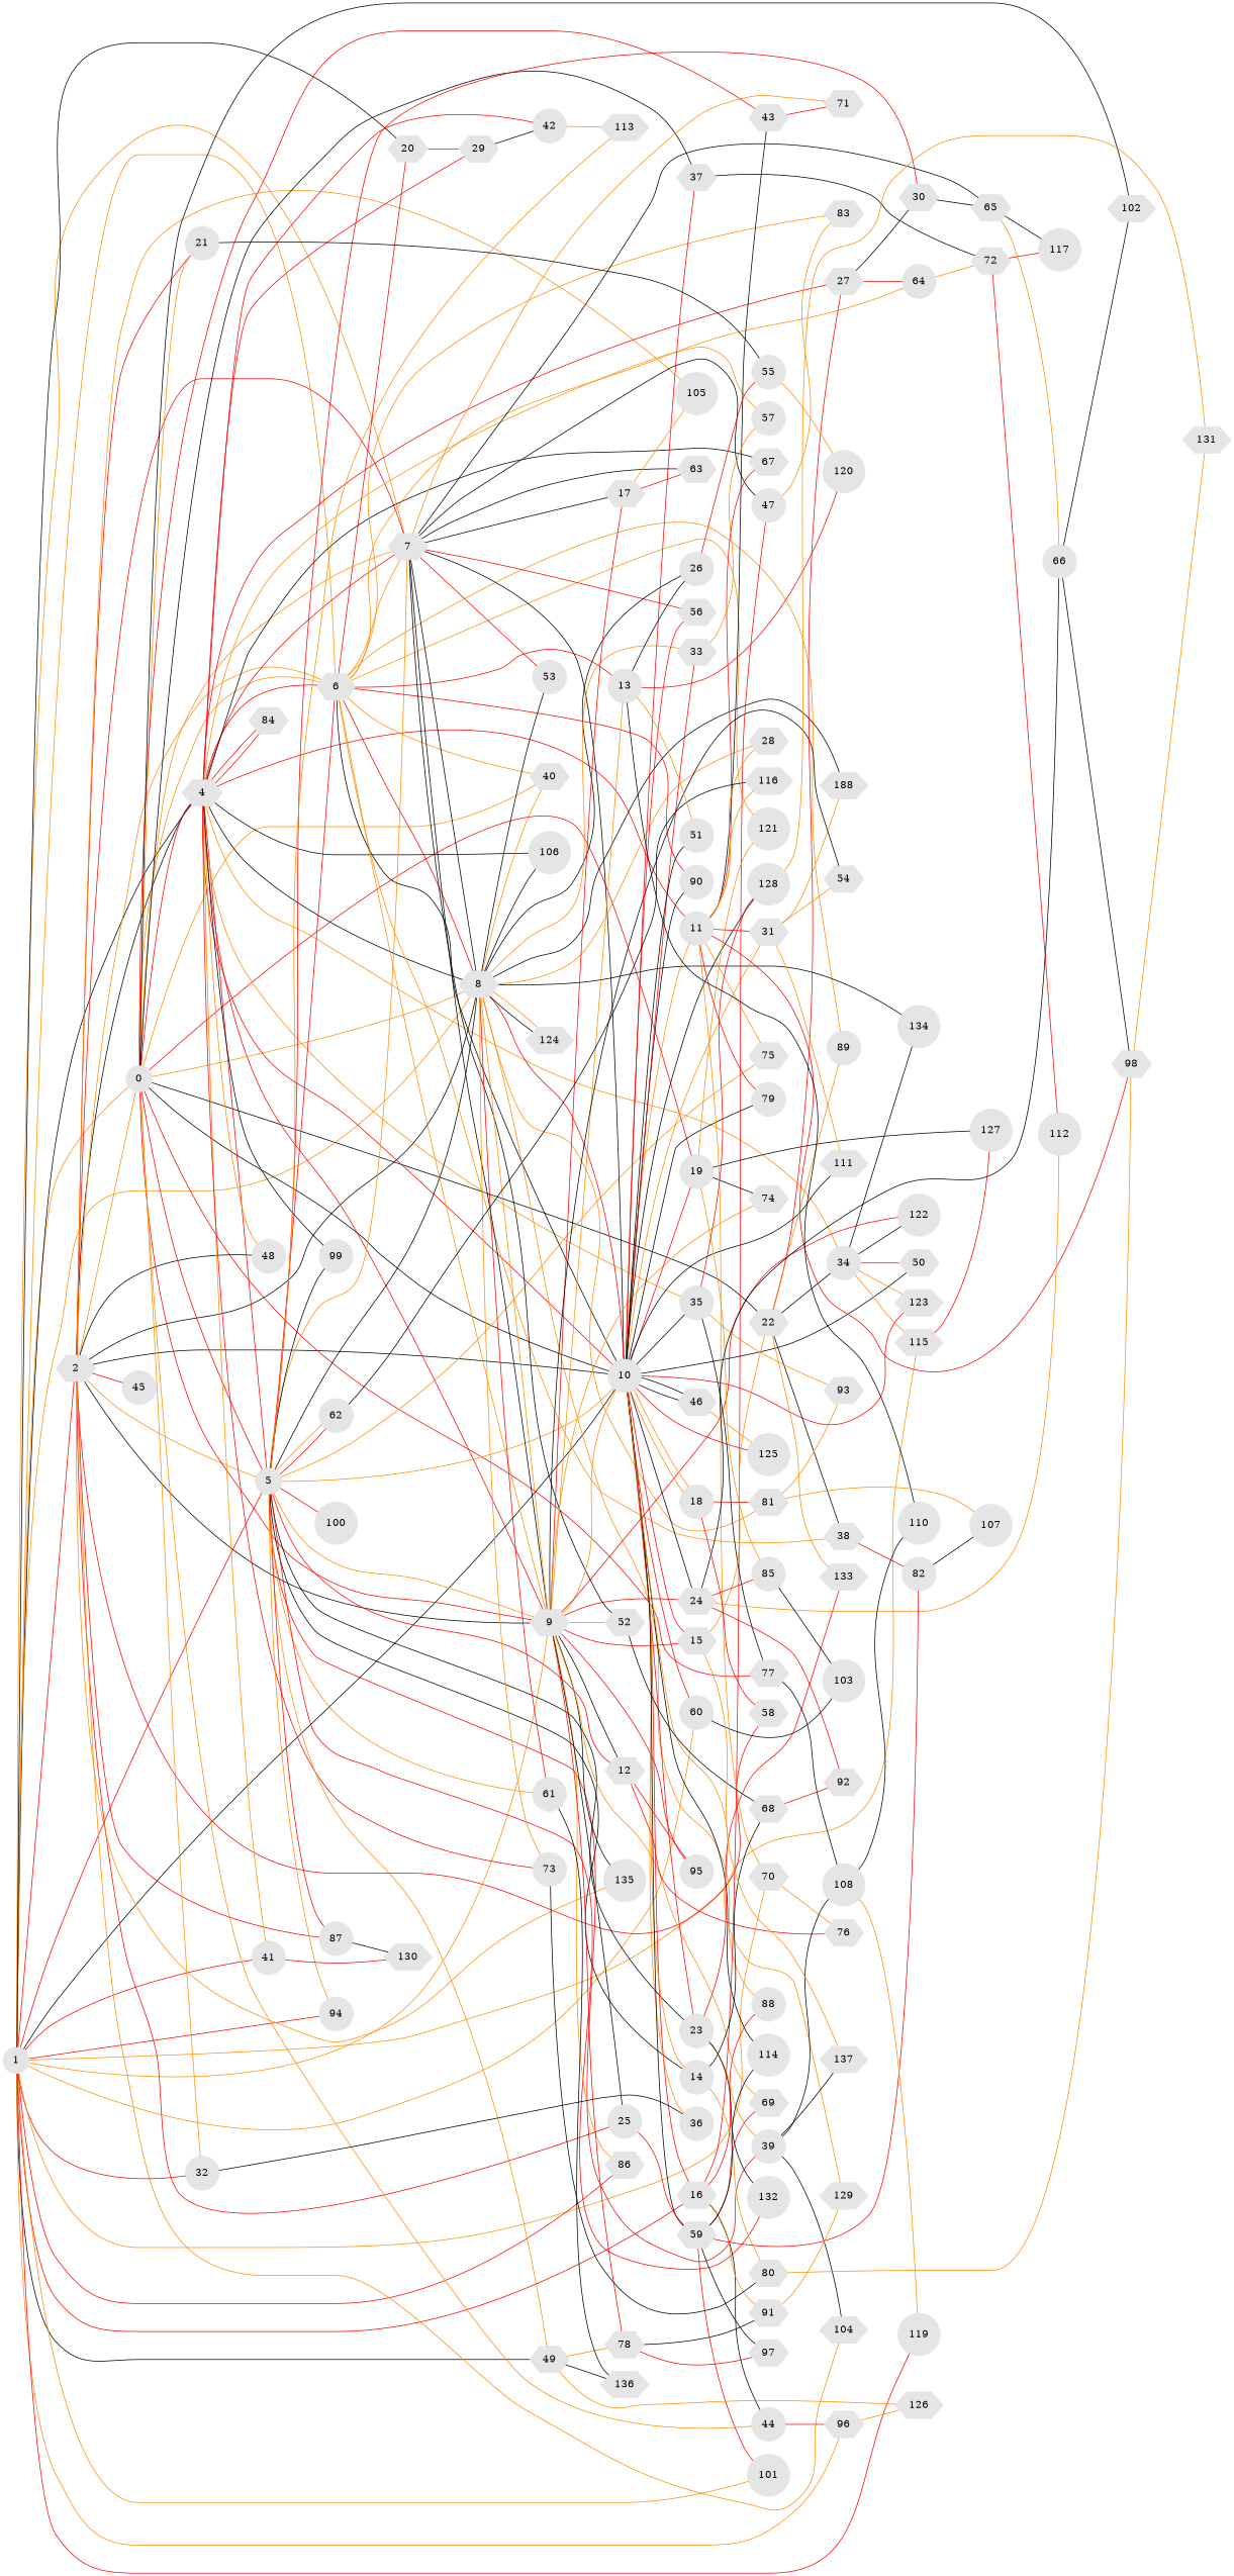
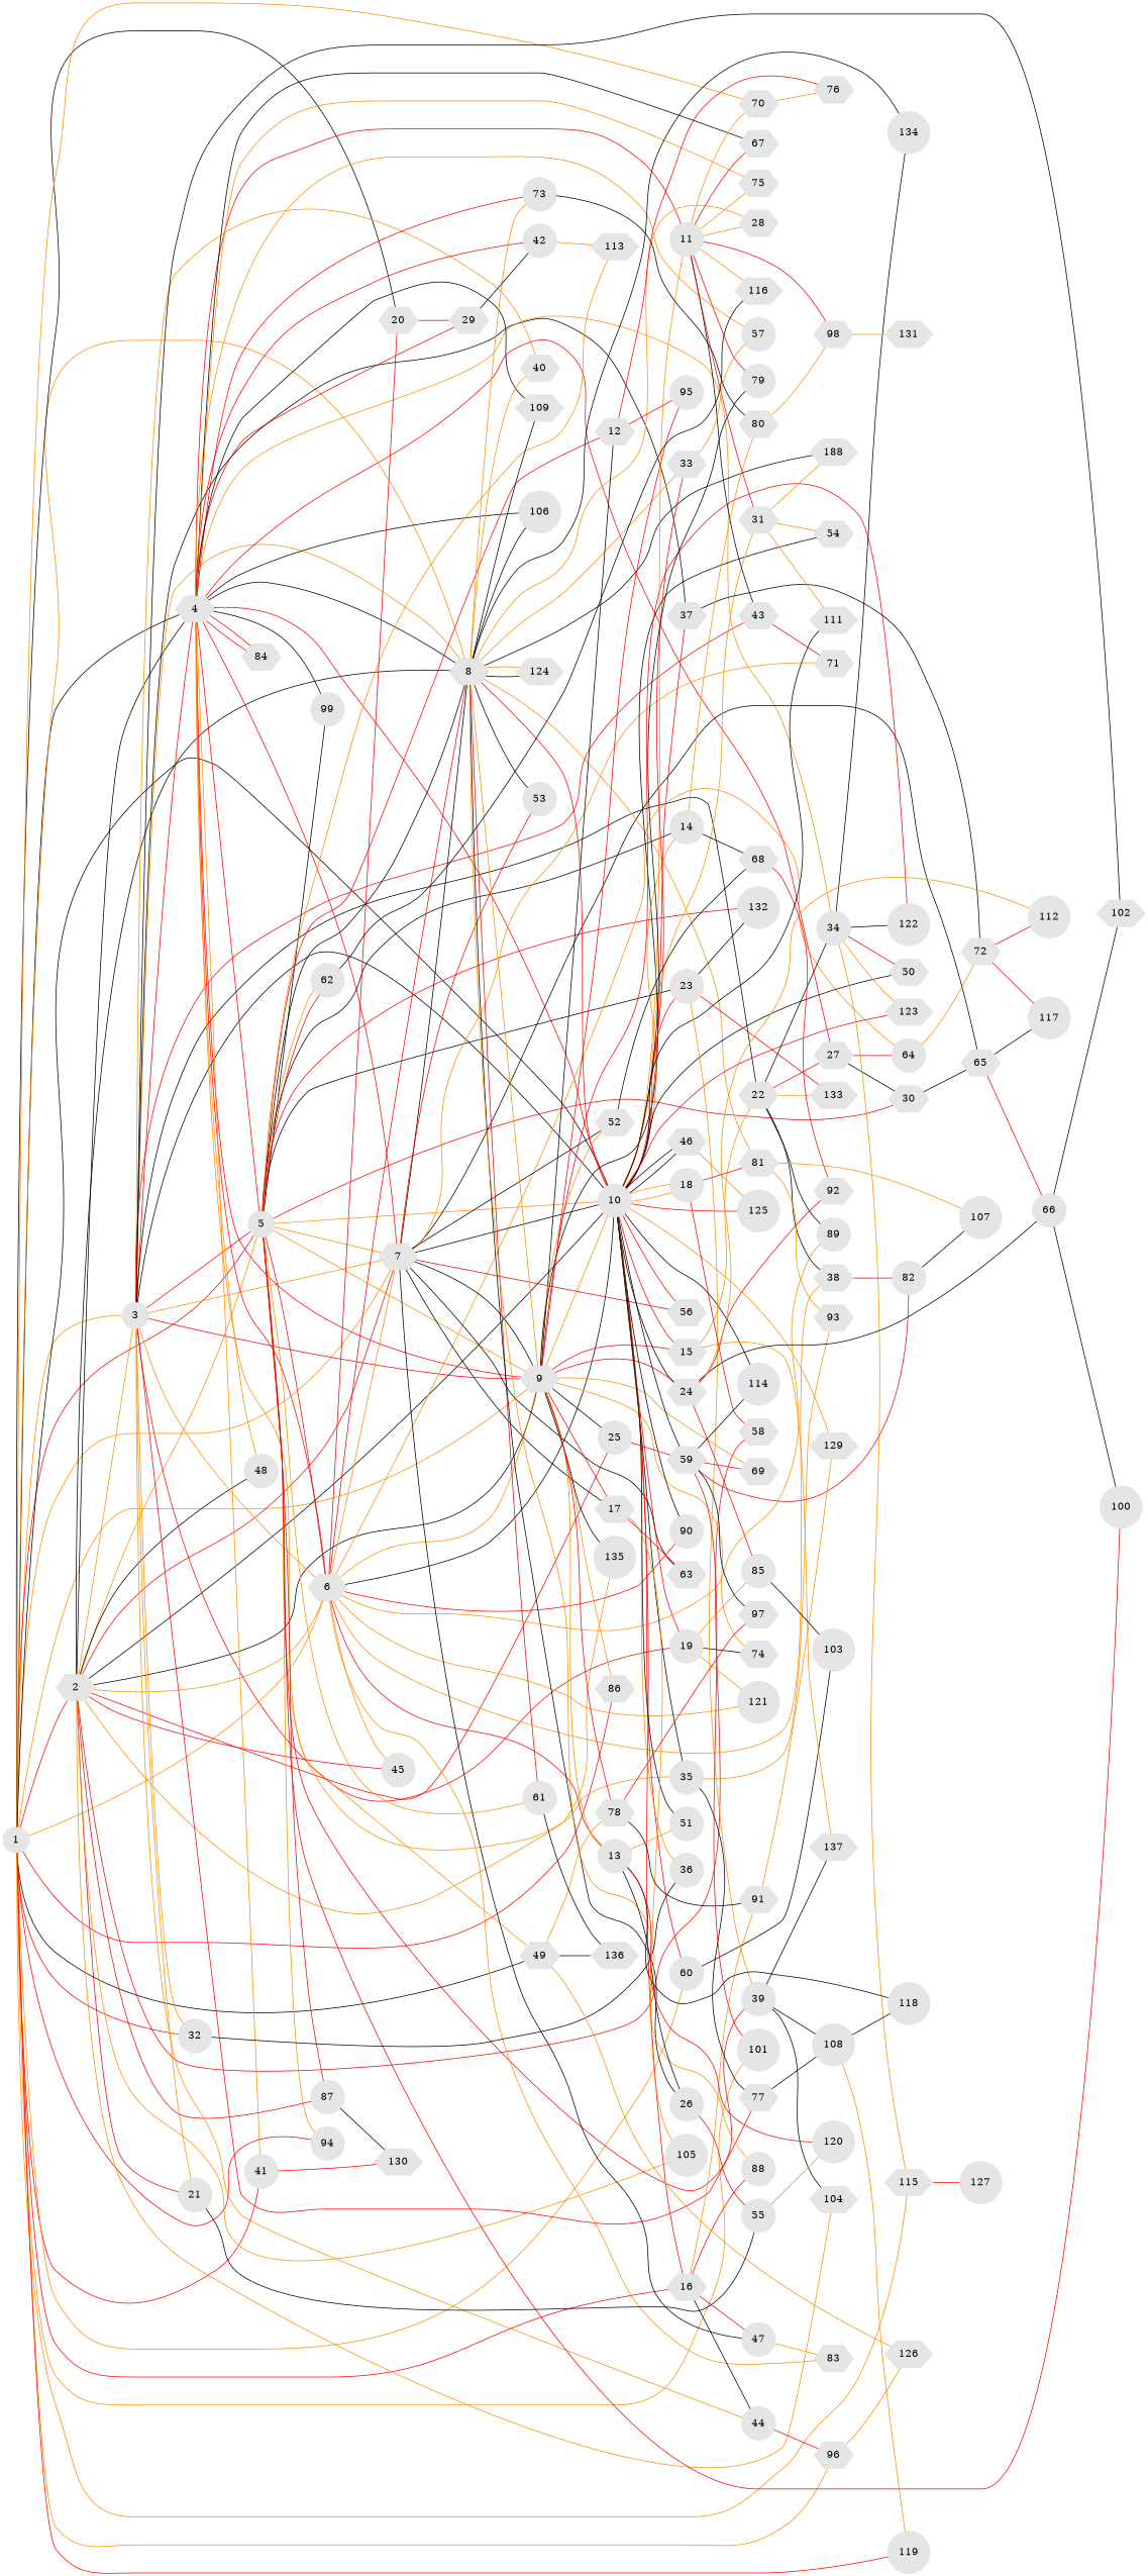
  graph {
    rankdir=LR
    node [color=gray90 shape=hexagon style=filled]
    edge [color=darkorange]
    1 [shape=circle]
    2
-   3 [shape=circle label=0]
+   3 [shape=circle]
    4
    5 [shape=circle]
    6
    7
    8
    9
    10 [shape=circle]
    16
    20
    32 [shape=circle]
    41 [shape=circle]
    49
    60 [shape=circle]
    70
    86
    94 [shape=circle]
    96
    101 [shape=circle]
    115
    119 [shape=circle]
    21 [shape=circle]
    25 [shape=circle]
    45 [shape=circle]
    48 [shape=circle]
    58
    87 [shape=circle]
    104
    105 [shape=circle]
    135 [shape=circle]
    19 [shape=circle]
    22
    37
    40
    43
    44 [shape=circle]
    77
    102
    11 [shape=circle]
    27
    29
    34 [shape=circle]
    35 [shape=circle]
    42 [shape=circle]
    57 [shape=circle]
    67
    73 [shape=circle]
    84
    99 [shape=circle]
    106 [shape=circle]
+   109
    12
    14 [shape=circle]
    23 [shape=circle]
    30
    39 [shape=circle]
    61 [shape=circle]
    62 [shape=circle]
    75
    100 [shape=circle]
    113
    132 [shape=circle]
    13 [shape=circle]
    38
    64 [shape=circle]
    83
    89 [shape=circle]
    90 [shape=circle]
    121 [shape=circle]
    17
    47 [shape=circle]
    52
    53 [shape=circle]
    56
    63
    65
    71
    26 [shape=circle]
    28
    33
    81
    88 [shape=circle]
    n85 [label=188]
    124
    134 [shape=circle]
    15
    24
    54
    69
    74
    78
    95 [shape=circle]
    122 [shape=circle]
    18 [shape=circle]
    31
    36 [shape=circle]
    46
    50
    51 [shape=circle]
    59
    79 [shape=circle]
    111
    114 [shape=circle]
    123
    125 [shape=circle]
-   128 [shape=circle]
    129
    91
    130
    126
    136
    103 [shape=circle]
    76
    127 [shape=circle]
    55 [shape=circle]
    85 [shape=circle]
    133
    72
    108 [shape=circle]
    98
    116
    93
    80
    68
    137
-   110 [shape=circle]
+   110 [shape=circle label=118]
    120 [shape=circle]
    82 [shape=circle]
    66 [shape=circle]
    117 [shape=circle]
    107 [shape=circle]
    92
    112 [shape=circle]
    97
    131
    1 -- 2 [color=red]
    1 -- 3
    1 -- 4 [color=black]
    1 -- 5 [color=red]
    1 -- 6
    1 -- 7
    1 -- 8
    1 -- 9
    1 -- 10 [color=black]
    1 -- 16 [color=red]
    1 -- 20 [color=black]
    1 -- 32 [color=red]
    1 -- 41 [color=red]
    1 -- 49 [color=black]
    1 -- 60
    1 -- 70
    1 -- 86 [color=red]
    1 -- 94 [color=red]
    1 -- 96
    1 -- 101
    1 -- 115
    1 -- 119 [color=red]
    2 -- 3
    2 -- 4 [color=black]
    2 -- 5
    2 -- 6
    2 -- 7 [color=red]
    2 -- 8 [color=black]
    2 -- 9 [color=black]
    2 -- 10 [color=black]
    2 -- 21 [color=red]
    2 -- 25 [color=red]
    2 -- 45 [color=red]
    2 -- 48 [color=black]
    2 -- 58 [color=red]
    2 -- 87 [color=red]
    2 -- 104
    2 -- 105
    2 -- 135
    3 -- 4 [color=red]
    3 -- 5 [color=red]
    3 -- 6
    3 -- 7
    3 -- 8
    3 -- 9 [color=red]
    3 -- 10 [color=black]
    3 -- 32
    3 -- 21
    3 -- 19 [color=red]
    3 -- 22 [color=black]
    3 -- 37 [color=black]
    3 -- 40
    3 -- 43 [color=red]
    3 -- 44
    3 -- 77 [color=red]
    3 -- 102 [color=black]
    4 -- 5 [color=red]
    4 -- 6 [color=red]
    4 -- 7 [color=red]
    4 -- 8 [color=black]
    4 -- 9 [color=red]
    4 -- 10 [color=red]
    4 -- 41
    4 -- 48
    4 -- 11 [color=red]
    4 -- 27 [color=red]
    4 -- 29 [color=red]
    4 -- 34
    4 -- 35
    4 -- 42 [color=red]
    4 -- 57
    4 -- 67 [color=black]
    4 -- 73 [color=red]
    4 -- 84 [color=red]
    4 -- 84 [color=red]
    4 -- 99 [color=black]
    4 -- 106 [color=black]
+   4 -- 109 [color=black]
    5 -- 6 [color=red]
    5 -- 7
    5 -- 8 [color=black]
    5 -- 9
    5 -- 10
    5 -- 49
    5 -- 94
    5 -- 87 [color=red]
    5 -- 99 [color=black]
    5 -- 12 [color=red]
    5 -- 14 [color=black]
    5 -- 23 [color=black]
    5 -- 30 [color=red]
    5 -- 39 [color=red]
    5 -- 61
    5 -- 62 [color=red]
    5 -- 62
-   5 -- 75
+   4 -- 75
    5 -- 100 [color=red]
    5 -- 113
    5 -- 132 [color=red]
    6 -- 7
    6 -- 8 [color=red]
    6 -- 9
    6 -- 10 [color=black]
    6 -- 20 [color=red]
-   6 -- 40
+   6 -- 45
    6 -- 13 [color=red]
    6 -- 38
    6 -- 64
    6 -- 83
    6 -- 89
    6 -- 90 [color=red]
    6 -- 121
    7 -- 8 [color=black]
    7 -- 9 [color=black]
    7 -- 10 [color=black]
    7 -- 17 [color=black]
    7 -- 47 [color=black]
    7 -- 52 [color=black]
    7 -- 53 [color=red]
    7 -- 56 [color=red]
    7 -- 63 [color=black]
    7 -- 65 [color=black]
    7 -- 71
    8 -- 9
    8 -- 10 [color=red]
    8 -- 40
    8 -- 73
    8 -- 106 [color=black]
+   8 -- 109 [color=black]
    8 -- 61 [color=red]
    8 -- 53 [color=black]
    8 -- 26 [color=black]
    8 -- 28
    8 -- 33
    8 -- 81
    8 -- 88
    8 -- n85 [color=black]
    8 -- 124 [color=black]
    8 -- 124
    8 -- 134 [color=black]
    9 -- 10
    9 -- 86
    9 -- 25 [color=black]
    9 -- 135 [color=black]
    9 -- 12 [color=black]
    9 -- 13
    9 -- 17 [color=red]
    9 -- 52
    9 -- 15 [color=red]
    9 -- 24 [color=red]
    9 -- 54 [color=black]
    9 -- 69
    9 -- 74
    9 -- 78 [color=red]
    9 -- 95 [color=red]
    9 -- 122 [color=red]
    10 -- 16 [color=red]
    10 -- 60 [color=red]
    10 -- 19 [color=red]
    10 -- 37 [color=red]
    10 -- 11
    10 -- 35 [color=black]
    10 -- 14
    10 -- 23 [color=red]
    10 -- 90 [color=black]
    10 -- 56 [color=red]
    10 -- 33 [color=red]
    10 -- 15 [color=red]
    10 -- 24 [color=black]
    10 -- 18
    10 -- 18
    10 -- 31
    10 -- 36
    10 -- 46 [color=black]
    10 -- 46 [color=black]
    10 -- 50 [color=black]
    10 -- 51 [color=black]
    10 -- 59 [color=black]
    10 -- 79 [color=black]
    10 -- 111 [color=black]
    10 -- 114 [color=black]
    10 -- 123 [color=red]
    10 -- 125 [color=red]
-   10 -- 128 [color=black]
    10 -- 129
    16 -- 44 [color=black]
    16 -- 47 [color=red]
    16 -- 88 [color=red]
    16 -- 91
    20 -- 29 [color=red]
    32 -- 36 [color=black]
    41 -- 130 [color=red]
    49 -- 78
    49 -- 126
    49 -- 136 [color=black]
    60 -- 103 [color=black]
    70 -- 76
    96 -- 126
    115 -- 127 [color=red]
    21 -- 55 [color=black]
    25 -- 59 [color=red]
    87 -- 130 [color=black]
    19 -- 121
    19 -- 74 [color=black]
-   19 -- 127 [color=black]
    19 -- 85
    22 -- 27 [color=red]
    22 -- 34 [color=black]
    22 -- 38 [color=black]
-   22 -- 89
+   22 -- 89 [color=black]
    22 -- 133
    37 -- 72 [color=black]
    43 -- 71 [color=red]
    44 -- 96 [color=red]
    77 -- 108 [color=black]
    11 -- 70
    11 -- 43 [color=black]
    11 -- 67 [color=red]
    11 -- 75
    11 -- 28
    11 -- 31 [color=red]
    11 -- 79 [color=red]
    11 -- 98 [color=red]
    11 -- 116
    27 -- 30 [color=black]
    27 -- 64 [color=red]
    29 -- 42 [color=black]
    34 -- 115
    34 -- 134 [color=black]
    34 -- 122 [color=black]
    34 -- 50 [color=red]
    34 -- 123
    35 -- 77 [color=black]
-   35 -- 128 [color=red]
    35 -- 93
    42 -- 113
    73 -- 80 [color=black]
    12 -- 95 [color=red]
    12 -- 76 [color=red]
    14 -- 80
    14 -- 68 [color=black]
    23 -- 39
    23 -- 132 [color=black]
    23 -- 133 [color=red]
    30 -- 65 [color=black]
    39 -- 104 [color=black]
    39 -- 108 [color=black]
    39 -- 137 [color=black]
    61 -- 136 [color=black]
    62 -- 116 [color=black]
    13 -- 26 [color=black]
    13 -- 51
    13 -- 110 [color=black]
    13 -- 120 [color=red]
    38 -- 82 [color=red]
    64 -- 72
    17 -- 105
    17 -- 63 [color=red]
    47 -- 83
    52 -- 68 [color=black]
-   65 -- 66
+   65 -- 66 [color=red]
    65 -- 117 [color=black]
    26 -- 55 [color=red]
    33 -- 57
    81 -- 93
    81 -- 107
    15 -- 22
    15 -- 137
    24 -- 85 [color=red]
    24 -- 66 [color=black]
    24 -- 92 [color=red]
    24 -- 112
    78 -- 91 [color=black]
    78 -- 97 [color=red]
    18 -- 58 [color=red]
    18 -- 81 [color=red]
    31 -- n85
    31 -- 54
    31 -- 111
    46 -- 125
    59 -- 101 [color=red]
    59 -- 69 [color=red]
    59 -- 114 [color=black]
    59 -- 82 [color=red]
    59 -- 97 [color=black]
-   128 -- 131
    91 -- 129
    55 -- 120
    85 -- 103 [color=black]
    72 -- 117 [color=red]
    72 -- 112 [color=red]
    108 -- 119
    108 -- 110 [color=black]
    98 -- 131
    80 -- 98
    68 -- 92 [color=red]
    82 -- 107 [color=black]
    66 -- 102 [color=black]
-   66 -- 98 [color=black]
+   66 -- 100 [color=black]
  }
